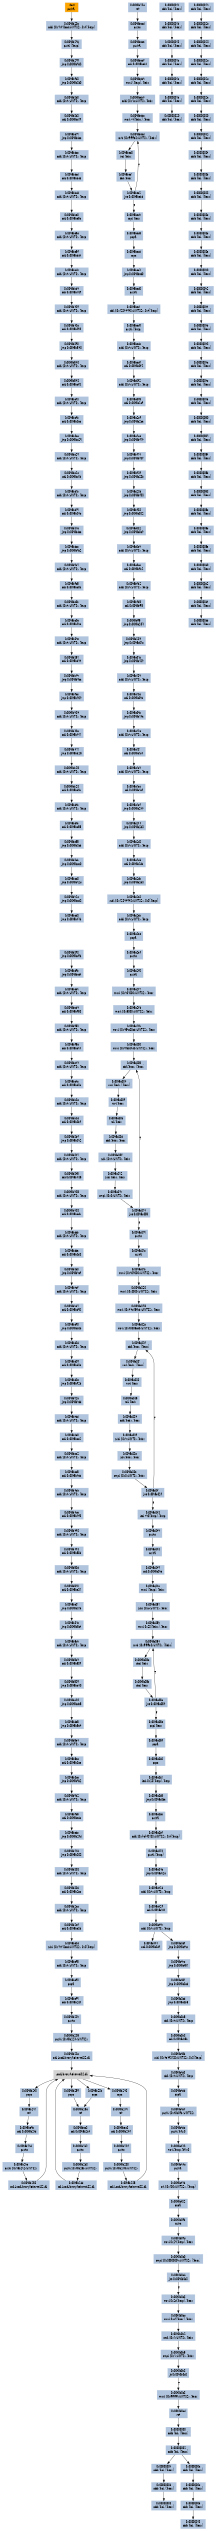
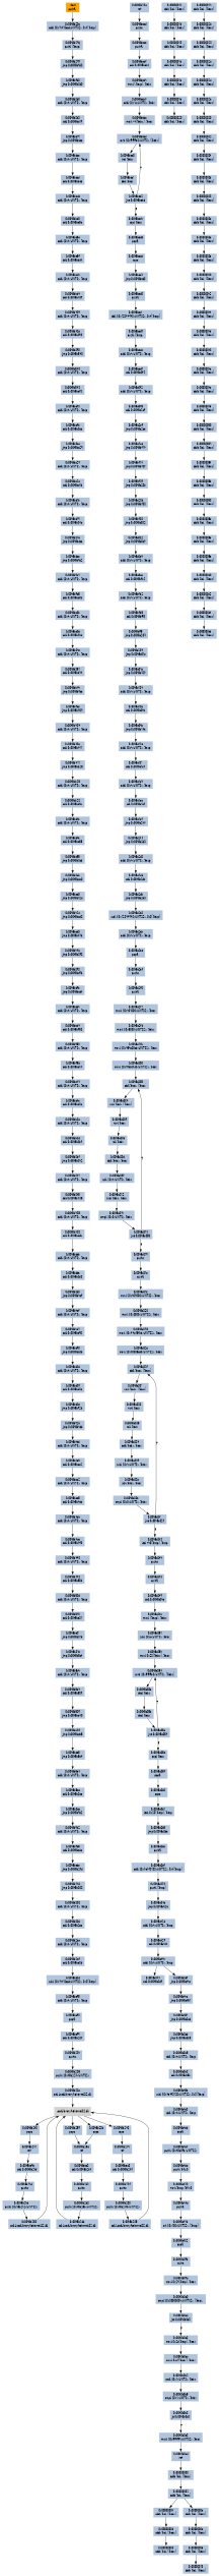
  digraph {
    fontname="Patrick Hand"
    node [color=lightsteelblue fillcolor=lightsteelblue fontname="Patrick Hand" shape=rectangle style=filled]
    edge [color="#000000" fontname="Patrick Hand"]
    n1 [color=lightgrey fillcolor=orange label="start\npushfl "]
    n2 [label="0x0045b28e\naddl $0x14413aad<UINT32>, 0x4(%esp)"]
    n3 [label="0x0045b296\npushl (%esp)"]
    n4 [label="0x0045b299\njmp 0x0045b9d3"]
    n5 [label="0x0045b9d3\njmp 0x0045b860"]
    n6 [label="0x0045b860\naddl $0x4<UINT8>, %esp"]
    n7 [label="0x0045b863\ncall 0x0045ba19"]
    n8 [label="0x0045ba19\njmp 0x0045b6ca"]
    n9 [label="0x0045b6ca\naddl $0x4<UINT8>, %esp"]
    n10 [label="0x0045b6cd\ncall 0x0045bbdd"]
    n11 [label="0x0045bbdd\naddl $0x4<UINT8>, %esp"]
    n12 [label="0x0045bbe0\ncall 0x0045be5c"]
    n13 [label="0x0045be5c\naddl $0x4<UINT8>, %esp"]
    n14 [label="0x0045be5f\ncall 0x0045bb64"]
    n15 [label="0x0045bb64\naddl $0x4<UINT8>, %esp"]
    n16 [label="0x0045bb67\ncall 0x0045b739"]
    n17 [label="0x0045b739\naddl $0x4<UINT8>, %esp"]
    n18 [label="0x0045b73c\ncall 0x0045b890"]
    n19 [label="0x0045b890\njmp 0x0045b570"]
    n20 [label="0x0045b570\naddl $0x4<UINT8>, %esp"]
    n21 [label="0x0045b573\ncall 0x0045bcf3"]
    n22 [label="0x0045bcf3\naddl $0x4<UINT8>, %esp"]
    n23 [label="0x0045bcf6\ncall 0x0045b8ea"]
    n24 [label="0x0045b8ea\njmp 0x0045ba29"]
    n25 [label="0x0045ba29\naddl $0x4<UINT8>, %esp"]
    n26 [label="0x0045ba2c\ncall 0x0045bd16"]
    n27 [label="0x0045bd16\naddl $0x4<UINT8>, %esp"]
    n28 [label="0x0045bd19\ncall 0x0045b37c"]
    n29 [label="0x0045b37c\njmp 0x0045bdca"]
    n30 [label="0x0045bdca\njmp 0x0045b9a2"]
    n31 [label="0x0045b9a2\naddl $0x4<UINT8>, %esp"]
    n32 [label="0x0045b9a5\ncall 0x0045bc0b"]
    n33 [label="0x0045bc0b\naddl $0x4<UINT8>, %esp"]
    n34 [label="0x0045bc0e\ncall 0x0045b34e"]
    n35 [label="0x0045b34e\naddl $0x4<UINT8>, %esp"]
    n36 [label="0x0045b351\ncall 0x0045bb74"]
    n37 [label="0x0045bb74\njmp 0x0045b9aa"]
    n38 [label="0x0045b9aa\njmp 0x0045b707"]
    n39 [label="0x0045b707\naddl $0x4<UINT8>, %esp"]
    n40 [label="0x0045b70a\ncall 0x0045b711"]
    n41 [label="0x0045b711\njmp 0x0045bb25"]
    n42 [label="0x0045bb25\naddl $0x4<UINT8>, %esp"]
    n43 [label="0x0045bb28\ncall 0x0045bd4b"]
    n44 [label="0x0045bd4b\naddl $0x4<UINT8>, %esp"]
    n45 [label="0x0045bd4e\ncall 0x0045bc55"]
    n46 [label="0x0045bc55\njmp 0x0045b3cb"]
    n47 [label="0x0045b3cb\njmp 0x0045bca0"]
    n48 [label="0x0045bca0\njmp 0x0045b42c"]
    n49 [label="0x0045b42c\njmp 0x0045bad3"]
    n50 [label="0x0045bad3\njmp 0x0045b47b"]
+   n51 [label="0x0045b47b\njmp 0x0045b898"]
    n52 [label="0x0045b898\njmp 0x0045bd9b"]
    n53 [label="0x0045bd9b\njmp 0x0045be64"]
    n54 [label="0x0045be64\naddl $0x4<UINT8>, %esp"]
    n55 [label="0x0045be67\ncall 0x0045b953"]
    n56 [label="0x0045b953\naddl $0x4<UINT8>, %esp"]
    n57 [label="0x0045b956\ncall 0x0045ba47"]
    n58 [label="0x0045ba47\naddl $0x4<UINT8>, %esp"]
    n59 [label="0x0045ba4a\ncall 0x0045bb8a"]
    n60 [label="0x0045bb8a\naddl $0x4<UINT8>, %esp"]
    n61 [label="0x0045bb8d\ncall 0x0045b8bf"]
    n62 [label="0x0045b8bf\njmp 0x0045b842"]
    n63 [label="0x0045b842\naddl $0x4<UINT8>, %esp"]
    n64 [label="0x0045b845\ncall 0x0045b785"]
    n65 [label="0x0045b785\naddl $0x4<UINT8>, %esp"]
    n66 [label="0x0045b788\ncall 0x0045bddb"]
    n67 [label="0x0045bddb\naddl $0x4<UINT8>, %esp"]
    n68 [label="0x0045bdde\ncall 0x0045b3d8"]
    n69 [label="0x0045b3d8\njmp 0x0045b4cf"]
    n70 [label="0x0045b4cf\naddl $0x4<UINT8>, %esp"]
    n71 [label="0x0045b4d2\ncall 0x0045b690"]
    n72 [label="0x0045b690\njmp 0x0045b636"]
    n73 [label="0x0045b636\naddl $0x4<UINT8>, %esp"]
    n74 [label="0x0045b639\ncall 0x0045b63e"]
    n75 [label="0x0045b63e\njmp 0x0045b92b"]
    n76 [label="0x0045b92b\njmp 0x0045b4dd"]
    n77 [label="0x0045b4dd\naddl $0x4<UINT8>, %esp"]
    n78 [label="0x0045b4e0\ncall 0x0045baa2"]
    n79 [label="0x0045baa2\naddl $0x4<UINT8>, %esp"]
    n80 [label="0x0045baa5\ncall 0x0045b7cb"]
    n81 [label="0x0045b7cb\naddl $0x4<UINT8>, %esp"]
    n82 [label="0x0045b7ce\ncall 0x0045b7f0"]
    n83 [label="0x0045b7f0\naddl $0x4<UINT8>, %esp"]
    n84 [label="0x0045b7f3\ncall 0x0045b50d"]
    n85 [label="0x0045b50d\naddl $0x4<UINT8>, %esp"]
    n86 [label="0x0045b510\ncall 0x0045be31"]
    n87 [label="0x0045be31\njmp 0x0045b81e"]
    n88 [label="0x0045b81e\njmp 0x0045b5c4"]
    n89 [label="0x0045b5c4\naddl $0x4<UINT8>, %esp"]
    n90 [label="0x0045b5c7\ncall 0x0045b539"]
    n91 [label="0x0045b539\njmp 0x0045ba70"]
    n92 [label="0x0045ba70\njmp 0x0045bde5"]
    n93 [label="0x0045bde5\njmp 0x0045b5e7"]
    n94 [label="0x0045b5e7\naddl $0x4<UINT8>, %esp"]
    n95 [label="0x0045b5ea\ncall 0x0045b8ae"]
    n96 [label="0x0045b8ae\njmp 0x0045b962"]
    n97 [label="0x0045b962\naddl $0x4<UINT8>, %esp"]
    n98 [label="0x0045b965\ncall 0x0045be6c"]
    n99 [label="0x0045be6c\njmp 0x0045b2fd"]
    n100 [label="0x0045b2fd\njmp 0x0045b303"]
    n101 [label="0x0045b303\naddl $0x4<UINT8>, %esp"]
    n102 [label="0x0045b306\ncall 0x0045b2ec"]
    n103 [label="0x0045b2ec\naddl $0x4<UINT8>, %esp"]
    n104 [label="0x0045b2ef\ncall 0x0045be8d"]
    n105 [label="0x0045be8d\nsubl $0x14413aad<UINT32>, 0x8(%esp)"]
    n106 [label="0x0045be95\naddl $0x4<UINT8>, %esp"]
    n107 [label="0x0045be98\npopfl "]
    n108 [label="0x0045be99\ncall 0x0045b234"]
    n109 [label="0x0045b234\npusha "]
    n110 [label="0x0045b235\npushl $0x45b227<UINT32>"]
    n111 [label="0x0045b23a\ncall LoadLibraryA@kernel32.dll"]
    n112 [color=lightgrey fillcolor=lightgrey label="LoadLibraryA@kernel32.dll"]
    n113 [label="0x0045b240\npopa "]
    n114 [label="0x0045b259\npopa "]
    n115 [label="0x0045b273\npopa "]
    n116 [label="0x0045b28b\npopa "]
    n117 [label="0x0045b241\nret"]
    n118 [label="0x0045b25a\nret"]
    n119 [label="0x0045b274\nret"]
    n120 [label="0x0045be9e\ncall 0x0045b24d"]
    n121 [label="0x0045b24d\npusha "]
    n122 [label="0x0045b24e\npushl $0x45b242<UINT32>"]
    n123 [label="0x0045b253\ncall LoadLibraryA@kernel32.dll"]
    n124 [label="0x0045bea3\ncall 0x0045b267"]
    n125 [label="0x0045b267\npusha "]
    n126 [label="0x0045b268\npushl $0x45b25b<UINT32>"]
    n127 [label="0x0045b26d\ncall LoadLibraryA@kernel32.dll"]
    n128 [label="0x0045bea8\ncall 0x0045b27f"]
    n129 [label="0x0045b27f\npusha "]
    n130 [label="0x0045b280\npushl $0x45b275<UINT32>"]
    n131 [label="0x0045b285\ncall LoadLibraryA@kernel32.dll"]
    n132 [label="0x0045b28c\nret"]
    n133 [label="0x0045bead\npusha "]
    n134 [label="0x0045beae\npushfl "]
    n135 [label="0x0045beaf\ncall 0x0045beb4"]
    n136 [label="0x0045beb4\nmovl (%esp), %ebx"]
    n137 [label="0x0045beb7\naddl $0x1c<UINT8>, %ebx"]
    n138 [label="0x0045beba\nmovl -4(%ebx), %eax"]
    n139 [label="0x0045bebd\nxorb $0xffffffe8<UINT8>, (%ebx)"]
    n140 [label="0x0045bec0\nincl %ebx"]
    n141 [label="0x0045bec1\ndecl %eax"]
    n142 [label="0x0045bec2\njne 0x0045bebd"]
    n143 [label="0x0045bec4\npopl %eax"]
    n144 [label="0x0045bec5\npopfl "]
    n145 [label="0x0045bec6\npopa "]
    n146 [label="0x0045bec7\njmp 0x0045bed0"]
    n147 [label="0x0045bed0\npushfl "]
    n148 [label="0x0045bed1\naddl $0x12377978<UINT32>, 0x4(%esp)"]
    n149 [label="0x0045bed9\npushl (%esp)"]
    n150 [label="0x0045bedc\naddl $0x4<UINT8>, %esp"]
    n151 [label="0x0045bedf\ncall 0x0045c0f2"]
    n152 [label="0x0045c0f2\naddl $0x4<UINT8>, %esp"]
    n153 [label="0x0045c0f5\ncall 0x0045c2c9"]
    n154 [label="0x0045c2c9\njmp 0x0045c2ce"]
    n155 [label="0x0045c2ce\njmp 0x0045bf17"]
    n156 [label="0x0045bf17\njmp 0x0045bf3f"]
    n157 [label="0x0045bf3f\njmp 0x0045c286"]
    n158 [label="0x0045c286\njmp 0x0045bf83"]
    n159 [label="0x0045bf83\njmp 0x0045c082"]
    n160 [label="0x0045c082\njmp 0x0045c0a7"]
    n161 [label="0x0045c0a7\naddl $0x4<UINT8>, %esp"]
    n162 [label="0x0045c0aa\ncall 0x0045bfb2"]
    n163 [label="0x0045bfb2\naddl $0x4<UINT8>, %esp"]
    n164 [label="0x0045bfb5\ncall 0x0045bff5"]
    n165 [label="0x0045bff5\njmp 0x0045c207"]
    n166 [label="0x0045c207\njmp 0x0045c01a"]
    n167 [label="0x0045c01a\njmp 0x0045c137"]
    n168 [label="0x0045c137\naddl $0x4<UINT8>, %esp"]
    n169 [label="0x0045c13a\ncall 0x0045c04b"]
    n170 [label="0x0045c04b\njmp 0x0045c17e"]
    n171 [label="0x0045c17e\naddl $0x4<UINT8>, %esp"]
    n172 [label="0x0045c181\ncall 0x0045c1c7"]
    n173 [label="0x0045c1c7\naddl $0x4<UINT8>, %esp"]
    n174 [label="0x0045c1ca\ncall 0x0045c1cf"]
    n175 [label="0x0045c1cf\njmp 0x0045c247"]
    n176 [label="0x0045c247\njmp 0x0045c2d3"]
    n177 [label="0x0045c2d3\naddl $0x4<UINT8>, %esp"]
    n178 [label="0x0045c2d6\ncall 0x0045c2db"]
    n179 [label="0x0045c2db\njmp 0x0045c2e3"]
    n180 [label="0x0045c2e3\nsubl $0x12377978<UINT32>, 0x8(%esp)"]
    n181 [label="0x0045c2eb\naddl $0x4<UINT8>, %esp"]
    n182 [label="0x0045c2ee\npopfl "]
    n183 [label="0x0045c2ef\npusha "]
    n184 [label="0x0045c2f0\npushfl "]
    n185 [label="0x0045c2f1\nmovl $0x401000<UINT32>, %eax"]
    n186 [label="0x0045c2f6\nmovl $0x5000<UINT32>, %ebx"]
    n187 [label="0x0045c2fb\nmovl $0x754c30ad<UINT32>, %ecx"]
    n188 [label="0x0045c300\nmovl $0x496b34d8<UINT32>, %edx"]
    n189 [label="0x0045c305\naddl %ecx, (%eax)"]
    n190 [label="0x0045c307\nxorl %edx, (%eax)"]
    n191 [label="0x0045c309\nrorl %ecx"]
    n192 [label="0x0045c30b\nroll %edx"]
    n193 [label="0x0045c30d\naddl %ebx, %eax"]
    n194 [label="0x0045c30f\nsubl $0x4<UINT8>, %ebx"]
    n195 [label="0x0045c312\nsubl %ebx, %eax"]
    n196 [label="0x0045c314\ncmpl $0x0<UINT8>, %ebx"]
    n197 [label="0x0045c317\njne 0x0045c305"]
    n198 [label="0x0045c319\npusha "]
    n199 [label="0x0045c31a\npushfl "]
    n200 [label="0x0045c31b\nmovl $0x407000<UINT32>, %eax"]
    n201 [label="0x0045c320\nmovl $0x3000<UINT32>, %ebx"]
    n202 [label="0x0045c325\nmovl $0x77a15fbb<UINT32>, %ecx"]
    n203 [label="0x0045c32a\nmovl $0x40005aa0<UINT32>, %edx"]
    n204 [label="0x0045c32f\naddl %ecx, (%eax)"]
    n205 [color=lightgrey label="0x0045c331\nxorl %edx, (%eax)"]
    n206 [label="0x0045c333\nrorl %ecx"]
    n207 [label="0x0045c335\nroll %edx"]
    n208 [label="0x0045c337\naddl %ebx, %eax"]
    n209 [label="0x0045c339\nsubl $0x4<UINT8>, %ebx"]
    n210 [label="0x0045c33c\nsubl %ebx, %eax"]
    n211 [label="0x0045c33e\ncmpl $0x0<UINT8>, %ebx"]
    n212 [label="0x0045c341\njne 0x0045c32f"]
    n213 [label="0x0045c343\nleal -40(%esp), %esp"]
    n214 [label="0x0045c347\npusha "]
    n215 [label="0x0045c348\npushfl "]
    n216 [label="0x0045c349\ncall 0x0045c34e"]
    n217 [label="0x0045c34e\nmovl (%esp), %ebx"]
    n218 [label="0x0045c351\nsubl $0xc<UINT8>, %ebx"]
    n219 [label="0x0045c354\nmovl 0x28(%ebx), %eax"]
    n220 [label="0x0045c357\nxorb $0xffffffe8<UINT8>, (%ebx)"]
    n221 [label="0x0045c35a\ndecl %ebx"]
    n222 [label="0x0045c35b\ndecl %eax"]
    n223 [label="0x0045c35c\njne 0x0045c357"]
    n224 [label="0x0045c35e\npopl %eax"]
    n225 [label="0x0045c35f\npopfl "]
    n226 [label="0x0045c360\npopa "]
    n227 [label="0x0045c361\nleal 0x28(%esp), %esp"]
    n228 [label="0x0045c365\njmp 0x0045c36e"]
    n229 [label="0x0045c36e\npushfl "]
    n230 [label="0x0045c36f\naddl $0x7e7f3138<UINT32>, 0x4(%esp)"]
    n231 [label="0x0045c377\npushl (%esp)"]
    n232 [label="0x0045c37a\njmp 0x0045c426"]
    n233 [label="0x0045c426\naddl $0x4<UINT8>, %esp"]
    n234 [label="0x0045c429\ncall 0x0045c444"]
    n235 [label="0x0045c444\naddl $0x4<UINT8>, %esp"]
    n236 [label="0x0045c447\ncall 0x0045c3df"]
    n237 [label="0x0045c3df\njmp 0x0045c44c"]
    n238 [label="0x0045c44c\njmp 0x0045c451"]
    n239 [label="0x0045c451\njmp 0x0045c3ad"]
    n240 [label="0x0045c3ad\njmp 0x0045c3b5"]
    n241 [label="0x0045c3b5\naddl $0x4<UINT8>, %esp"]
    n242 [label="0x0045c3b8\ncall 0x0045c45b"]
    n243 [label="0x0045c45b\nsubl $0x7e7f3138<UINT32>, 0x8(%esp)"]
    n244 [label="0x0045c463\naddl $0x4<UINT8>, %esp"]
    n245 [label="0x0045c466\npopfl "]
    n246 [label="0x0045c467\npushl $0x40b09b<UINT32>"]
    n247 [label="0x0045c46c\npushl %fs:0"]
    n248 [label="0x0045c473\nmovl %esp, %fs:0"]
    n249 [label="0x0045c47a\npushfl "]
    n250 [label="0x0045c47b\norl $0x100<UINT32>, (%esp)"]
    n251 [label="0x0045c482\npopfl "]
    n252 [label="0x0040b09b\npusha "]
    n253 [label="0x0040b09c\nmovl 0x24(%esp), %eax"]
    n254 [label="0x0040b0a0\ncmpl $0x80000004<UINT32>, (%eax)"]
    n255 [label="0x0040b0a6\njne 0x0040b0c8"]
    n256 [label="0x0040b0a8\nmovl 0x2c(%esp), %eax"]
    n257 [label="0x0040b0ac\nmovl 0xc1(%eax), %ebx"]
    n258 [label="0x0040b0b2\nandl $0x1<UINT8>, %ebx"]
    n259 [label="0x0040b0b5\ncmpl $0x1<UINT8>, %ebx"]
    n260 [label="0x0040b0b8\nje 0x0040b0c8"]
    n261 [label="0x0040b0c8\nmovl $0xffffffff<UINT32>, %eax"]
    n262 [label="0x0040b0cd\nret"]
    n263 [label="0x00000000\naddb %al, (%eax)"]
    n264 [label="0x00000002\naddb %al, (%eax)"]
    n265 [label="0x00000004\naddb %al, (%eax)"]
    n266 [label="0x0000000a\naddb %al, (%eax)"]
    n267 [label="0x00000006\naddb %al, (%eax)"]
    n268 [label="0x00000008\naddb %al, (%eax)"]
    n269 [label="0x0000000c\naddb %al, (%eax)"]
    n270 [label="0x0000000e\naddb %al, (%eax)"]
    n271 [label="0x00000010\naddb %al, (%eax)"]
    n272 [label="0x00000014\naddb %al, (%eax)"]
    n273 [label="0x00000016\naddb %al, (%eax)"]
    n274 [label="0x00000018\naddb %al, (%eax)"]
    n275 [label="0x0000001a\naddb %al, (%eax)"]
    n276 [label="0x0000001c\naddb %al, (%eax)"]
    n277 [label="0x0000001e\naddb %al, (%eax)"]
    n278 [label="0x00000020\naddb %al, (%eax)"]
    n279 [label="0x00000024\naddb %al, (%eax)"]
    n280 [label="0x00000026\naddb %al, (%eax)"]
    n281 [label="0x00000028\naddb %al, (%eax)"]
    n282 [label="0x0000002a\naddb %al, (%eax)"]
    n283 [label="0x0000002c\naddb %al, (%eax)"]
    n284 [label="0x0000002e\naddb %al, (%eax)"]
    n285 [label="0x00000030\naddb %al, (%eax)"]
    n286 [label="0x00000032\naddb %al, (%eax)"]
    n287 [label="0x00000034\naddb %al, (%eax)"]
    n288 [label="0x00000036\naddb %al, (%eax)"]
    n289 [label="0x00000038\naddb %al, (%eax)"]
    n290 [label="0x0000003a\naddb %al, (%eax)"]
    n291 [label="0x0000003c\naddb %al, (%eax)"]
    n292 [label="0x0000003e\naddb %al, (%eax)"]
    n293 [label="0x00000040\naddb %al, (%eax)"]
    n294 [label="0x00000042\naddb %al, (%eax)"]
    n295 [label="0x00000044\naddb %al, (%eax)"]
    n296 [label="0x00000046\naddb %al, (%eax)"]
    n297 [label="0x00000048\naddb %al, (%eax)"]
    n298 [label="0x0000004a\naddb %al, (%eax)"]
    n299 [label="0x0000004c\naddb %al, (%eax)"]
    n300 [label="0x0000004e\naddb %al, (%eax)"]
    n301 [label="0x00000050\naddb %al, (%eax)"]
    n302 [label="0x00000052\naddb %al, (%eax)"]
    n303 [label="0x00000054\naddb %al, (%eax)"]
    n304 [label="0x00000056\naddb %al, (%eax)"]
    n305 [label="0x00000058\naddb %al, (%eax)"]
    n306 [label="0x0000005a\naddb %al, (%eax)"]
    n307 [label="0x0000005c\naddb %al, (%eax)"]
    n308 [label="0x0000005e\naddb %al, (%eax)"]
    n309 [label="0x00000060\naddb %al, (%eax)"]
    n310 [label="0x00000062\naddb %al, (%eax)"]
    n311 [label="0x00000064\naddb %al, (%eax)"]
    n312 [label="0x00000066\naddb %al, (%eax)"]
    n1 -> n2
    n2 -> n3
    n3 -> n4
    n4 -> n5
    n5 -> n6
    n6 -> n7
+   n7 -> n8
    n8 -> n9
    n9 -> n10
    n10 -> n11
    n11 -> n12
    n12 -> n13
    n13 -> n14
    n14 -> n15
    n15 -> n16
    n16 -> n17
    n17 -> n18
    n18 -> n19
    n19 -> n20
    n20 -> n21
    n21 -> n22
    n22 -> n23
    n23 -> n24
    n24 -> n25
    n25 -> n26
    n26 -> n27
    n27 -> n28
    n28 -> n29
    n29 -> n30
    n30 -> n31
    n31 -> n32
    n32 -> n33
    n33 -> n34
    n34 -> n35
    n35 -> n36
    n36 -> n37
    n37 -> n38
    n38 -> n39
    n39 -> n40
    n40 -> n41
    n41 -> n42
    n42 -> n43
    n43 -> n44
    n44 -> n45
    n45 -> n46
    n46 -> n47
    n47 -> n48
    n48 -> n49
    n49 -> n50
+   n50 -> n51
+   n51 -> n52
    n52 -> n53
    n53 -> n54
    n54 -> n55
    n55 -> n56
    n56 -> n57
    n57 -> n58
    n58 -> n59
    n59 -> n60
    n60 -> n61
    n61 -> n62
    n62 -> n63
    n63 -> n64
    n64 -> n65
    n65 -> n66
    n66 -> n67
    n67 -> n68
    n68 -> n69
    n69 -> n70
    n70 -> n71
    n71 -> n72
    n72 -> n73
    n73 -> n74
    n74 -> n75
    n75 -> n76
    n76 -> n77
    n77 -> n78
    n78 -> n79
    n79 -> n80
    n80 -> n81
    n81 -> n82
    n82 -> n83
    n83 -> n84
    n84 -> n85
    n85 -> n86
    n86 -> n87
    n87 -> n88
    n88 -> n89
    n89 -> n90
    n90 -> n91
    n91 -> n92
    n92 -> n93
    n93 -> n94
    n94 -> n95
    n95 -> n96
    n96 -> n97
    n97 -> n98
    n98 -> n99
    n99 -> n100
    n100 -> n101
    n101 -> n102
    n102 -> n103
    n103 -> n104
    n104 -> n105
    n105 -> n106
    n106 -> n107
    n107 -> n108
    n108 -> n109
    n109 -> n110
    n110 -> n111
    n111 -> n112
    n112 -> n113
    n112 -> n114
    n112 -> n115
    n112 -> n116
    n113 -> n117
    n114 -> n118
    n115 -> n119
    n116 -> n118
    n117 -> n120
    n118 -> n124
    n119 -> n128
    n120 -> n121
    n121 -> n122
    n122 -> n123
    n123 -> n112
    n124 -> n125
    n125 -> n126
    n126 -> n127
    n127 -> n112
    n128 -> n129
    n129 -> n130
    n130 -> n131
    n131 -> n112
    n132 -> n133
    n133 -> n134
    n134 -> n135
    n135 -> n136
    n136 -> n137
    n137 -> n138
    n138 -> n139
    n139 -> n140
    n140 -> n141
    n141 -> n142
    n142 -> n139 [label=T]
    n142 -> n143 [label=F]
    n143 -> n144
    n144 -> n145
    n145 -> n146
    n146 -> n147
    n147 -> n148
    n148 -> n149
    n149 -> n150
    n150 -> n151
    n151 -> n152
    n152 -> n153
    n153 -> n154
    n154 -> n155
    n155 -> n156
    n156 -> n157
    n157 -> n158
    n158 -> n159
    n159 -> n160
    n160 -> n161
    n161 -> n162
    n162 -> n163
    n163 -> n164
    n164 -> n165
    n165 -> n166
    n166 -> n167
    n167 -> n168
    n168 -> n169
    n169 -> n170
    n170 -> n171
    n171 -> n172
    n172 -> n173
    n173 -> n174
    n174 -> n175
    n175 -> n176
    n176 -> n177
    n177 -> n178
    n178 -> n179
    n179 -> n180
    n180 -> n181
    n181 -> n182
    n182 -> n183
    n183 -> n184
    n184 -> n185
    n185 -> n186
    n186 -> n187
    n187 -> n188
    n188 -> n189
    n189 -> n190
    n190 -> n191
    n191 -> n192
    n192 -> n193
    n193 -> n194
    n194 -> n195
    n195 -> n196
    n196 -> n197
    n197 -> n189 [label=T]
    n197 -> n198 [label=F]
    n198 -> n199
    n199 -> n200
    n200 -> n201
    n201 -> n202
    n202 -> n203
    n203 -> n204
    n204 -> n205
    n205 -> n206
    n206 -> n207
    n207 -> n208
    n208 -> n209
    n209 -> n210
    n210 -> n211
    n211 -> n212
    n212 -> n204 [label=T]
    n212 -> n213 [label=F]
    n213 -> n214
    n214 -> n215
    n215 -> n216
    n216 -> n217
    n217 -> n218
    n218 -> n219
    n219 -> n220
    n220 -> n221
    n221 -> n222
    n222 -> n223
    n223 -> n220 [label=T]
    n223 -> n224 [label=F]
    n224 -> n225
    n225 -> n226
    n226 -> n227
    n227 -> n228
    n228 -> n229
    n229 -> n230
    n230 -> n231
    n231 -> n232
    n232 -> n233
    n233 -> n234
    n234 -> n235
    n235 -> n236
    n235 -> n237
    n237 -> n238
    n238 -> n239
    n239 -> n240
    n240 -> n241
    n241 -> n242
    n242 -> n243
    n243 -> n244
    n244 -> n245
    n245 -> n246
    n246 -> n247
    n247 -> n248
    n248 -> n249
    n249 -> n250
    n250 -> n251
    n251 -> n252
    n252 -> n253
    n253 -> n254
    n254 -> n255
    n255 -> n256 [label=F]
    n256 -> n257
    n257 -> n258
    n258 -> n259
    n259 -> n260
    n260 -> n261 [label=T]
    n261 -> n262
    n262 -> n263
    n263 -> n264
    n264 -> n265
    n264 -> n266
    n265 -> n267
    n266 -> n269
    n267 -> n268
    n269 -> n270
    n270 -> n271
    n272 -> n273
    n273 -> n274
    n274 -> n275
    n275 -> n276
    n276 -> n277
    n277 -> n278
    n279 -> n280
    n280 -> n281
    n281 -> n282
    n282 -> n283
    n283 -> n284
    n284 -> n285
    n285 -> n286
    n286 -> n287
    n287 -> n288
    n288 -> n289
    n289 -> n290
    n290 -> n291
    n291 -> n292
    n292 -> n293
    n293 -> n294
    n294 -> n295
    n295 -> n296
    n296 -> n297
    n297 -> n298
    n298 -> n299
    n299 -> n300
    n300 -> n301
    n301 -> n302
    n302 -> n303
    n303 -> n304
    n304 -> n305
    n305 -> n306
    n306 -> n307
    n307 -> n308
    n308 -> n309
    n309 -> n310
    n310 -> n311
    n311 -> n312
  }
